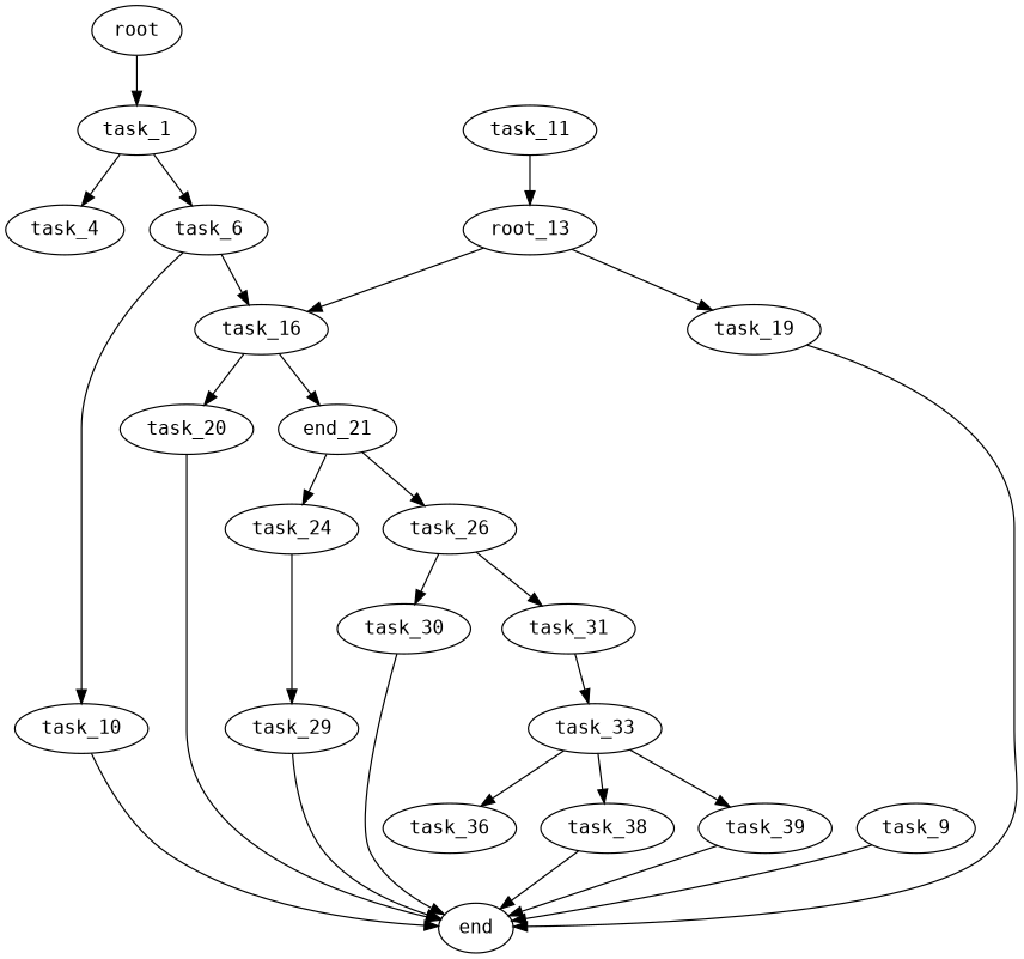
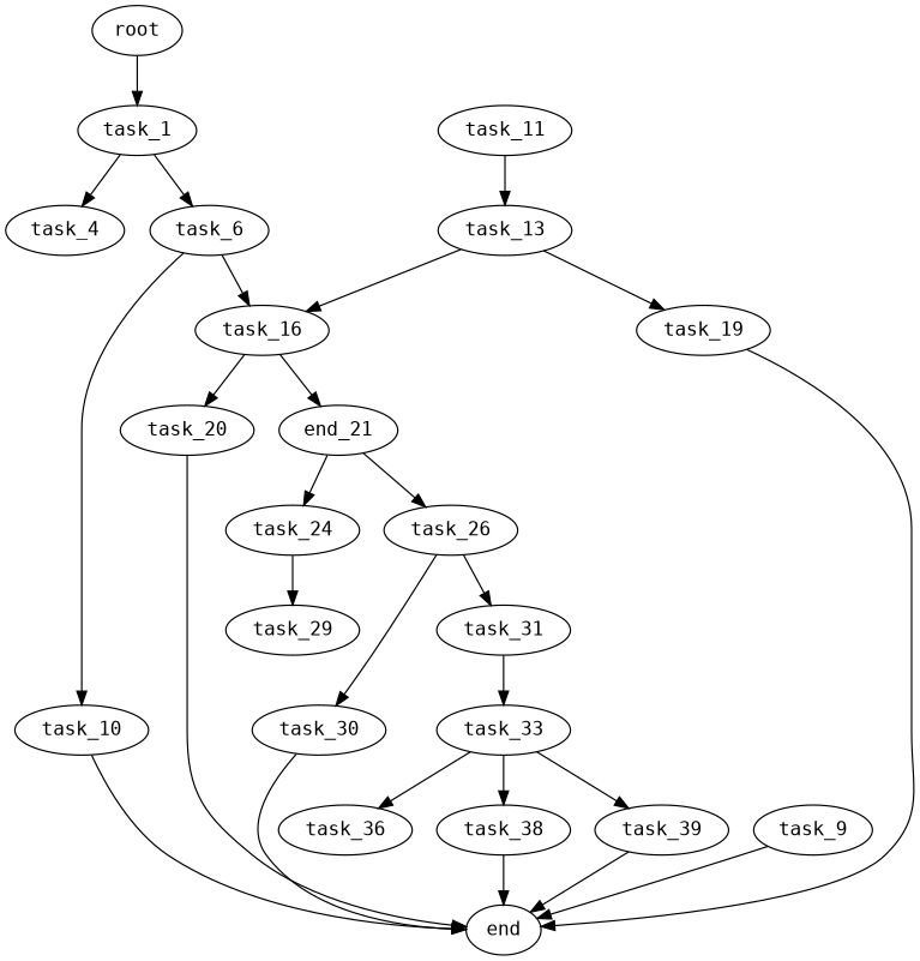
  digraph {
    fontname="DejaVu Sans Mono"
    node [fontname="DejaVu Sans Mono"]
    edge [fontname="DejaVu Sans Mono"]
    root
    task_1
    task_4
    task_6
    task_10
    task_16
    task_9
    end
    task_11
-   task_13 [label=root_13]
+   task_13
    task_19
    task_20
    n13 [label=end_21]
    task_24
    task_26
    task_29
    task_30
    task_31
    task_33
    task_36
    task_38
    task_39
    root -> task_1
    task_1 -> task_4
    task_1 -> task_6
    task_6 -> task_10
    task_6 -> task_16
    task_10 -> end
    task_16 -> task_20
    task_16 -> n13
    task_9 -> end
    task_11 -> task_13
    task_13 -> task_16
    task_13 -> task_19
    task_19 -> end
    task_20 -> end
    n13 -> task_24
    n13 -> task_26
    task_24 -> task_29
    task_26 -> task_30
    task_26 -> task_31
-   task_29 -> end
    task_30 -> end
    task_31 -> task_33
    task_33 -> task_36
    task_33 -> task_38
    task_33 -> task_39
    task_38 -> end
    task_39 -> end
  }
